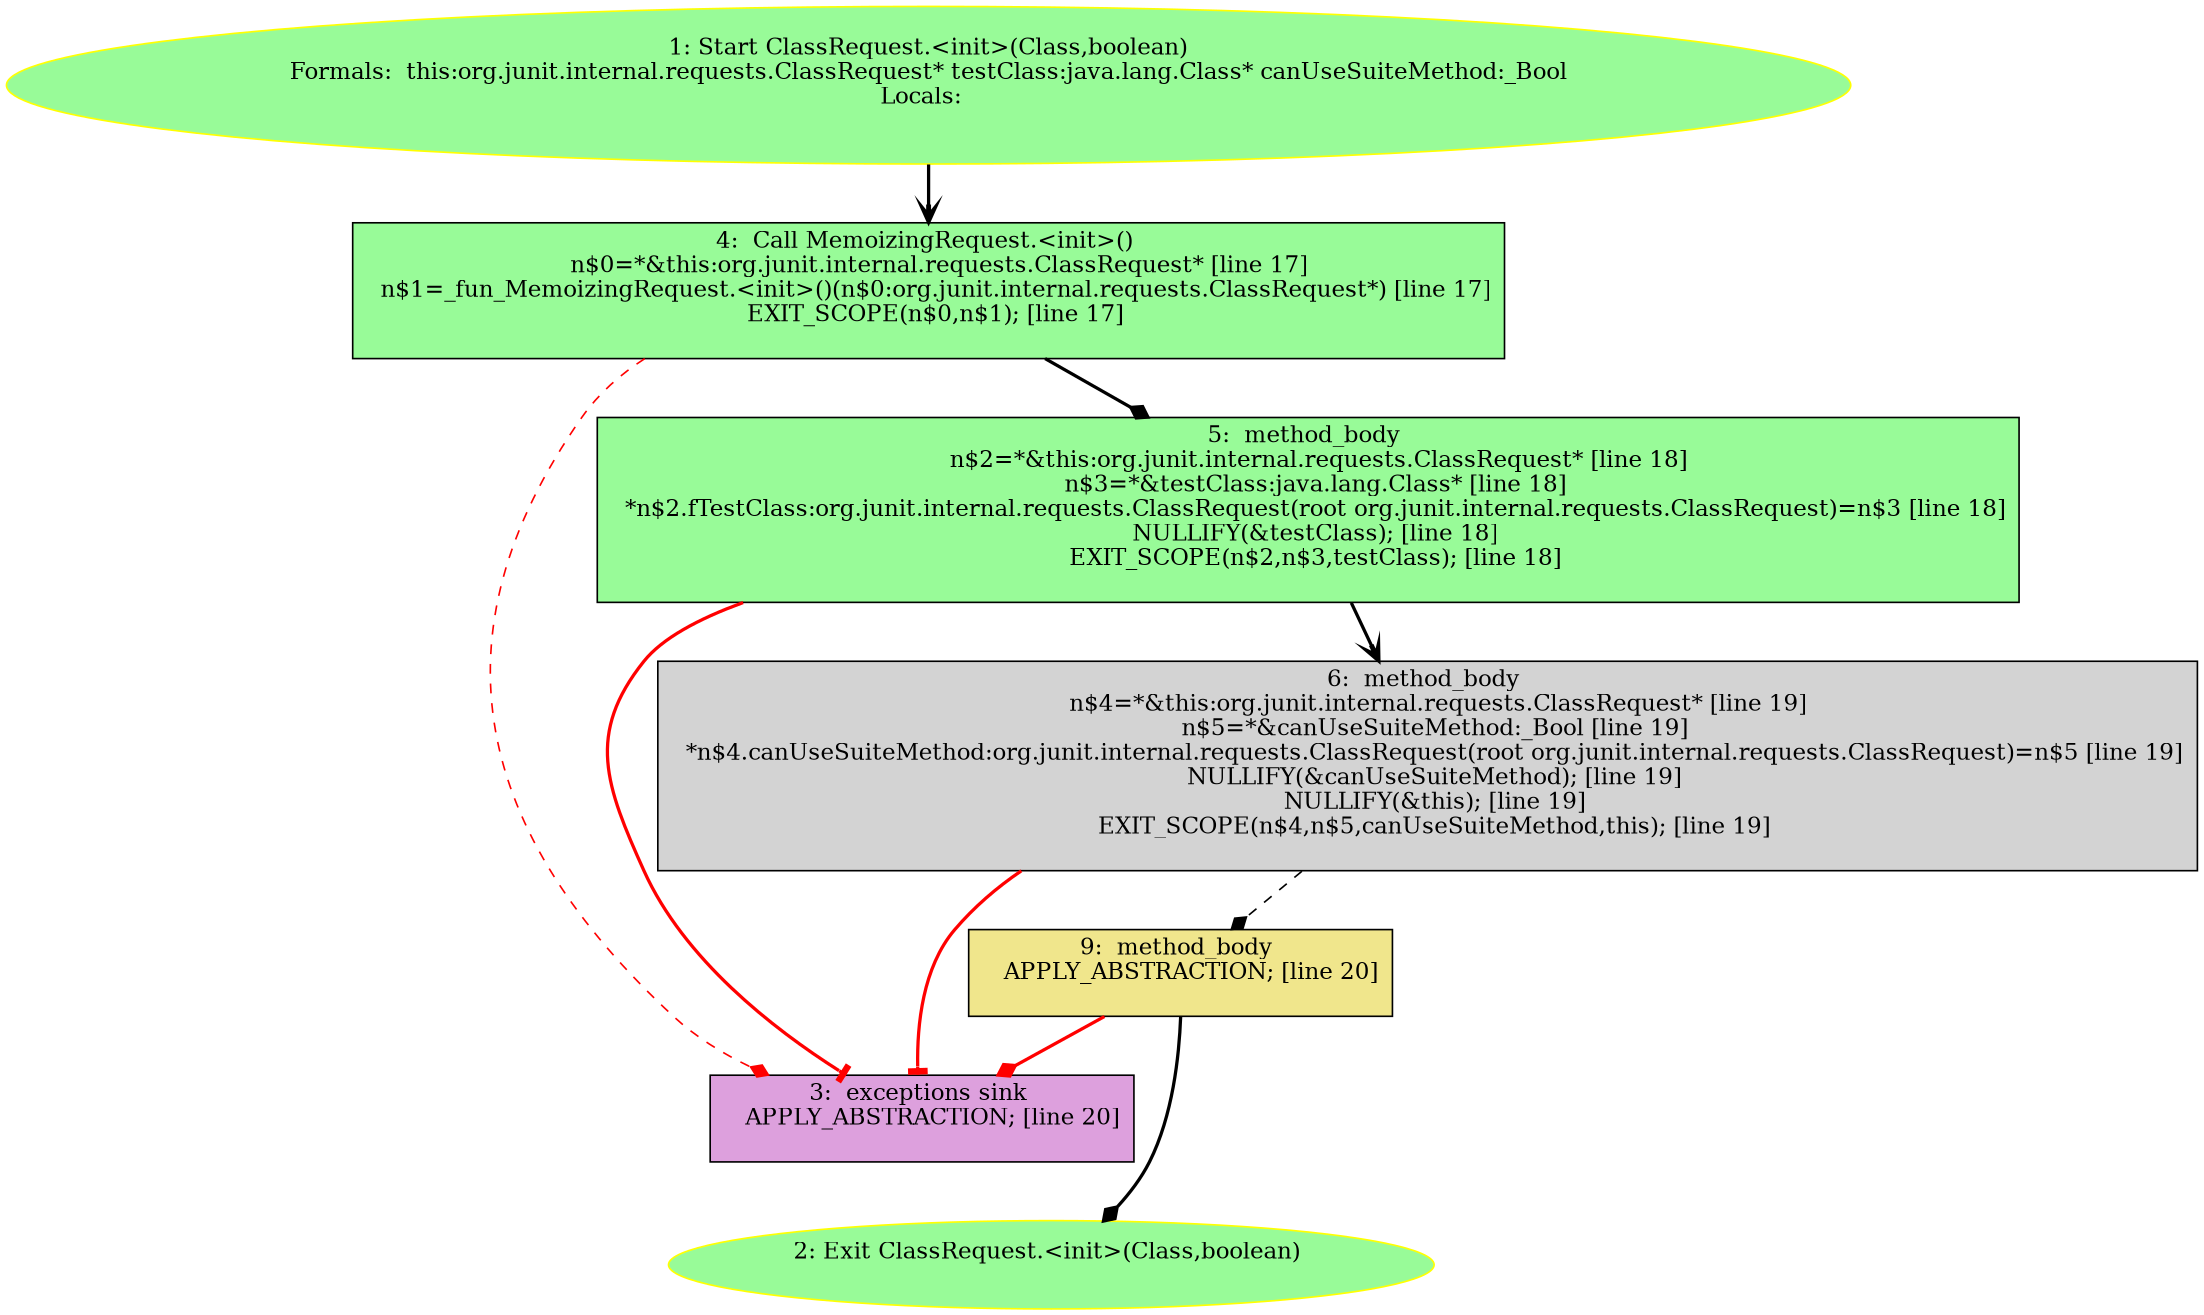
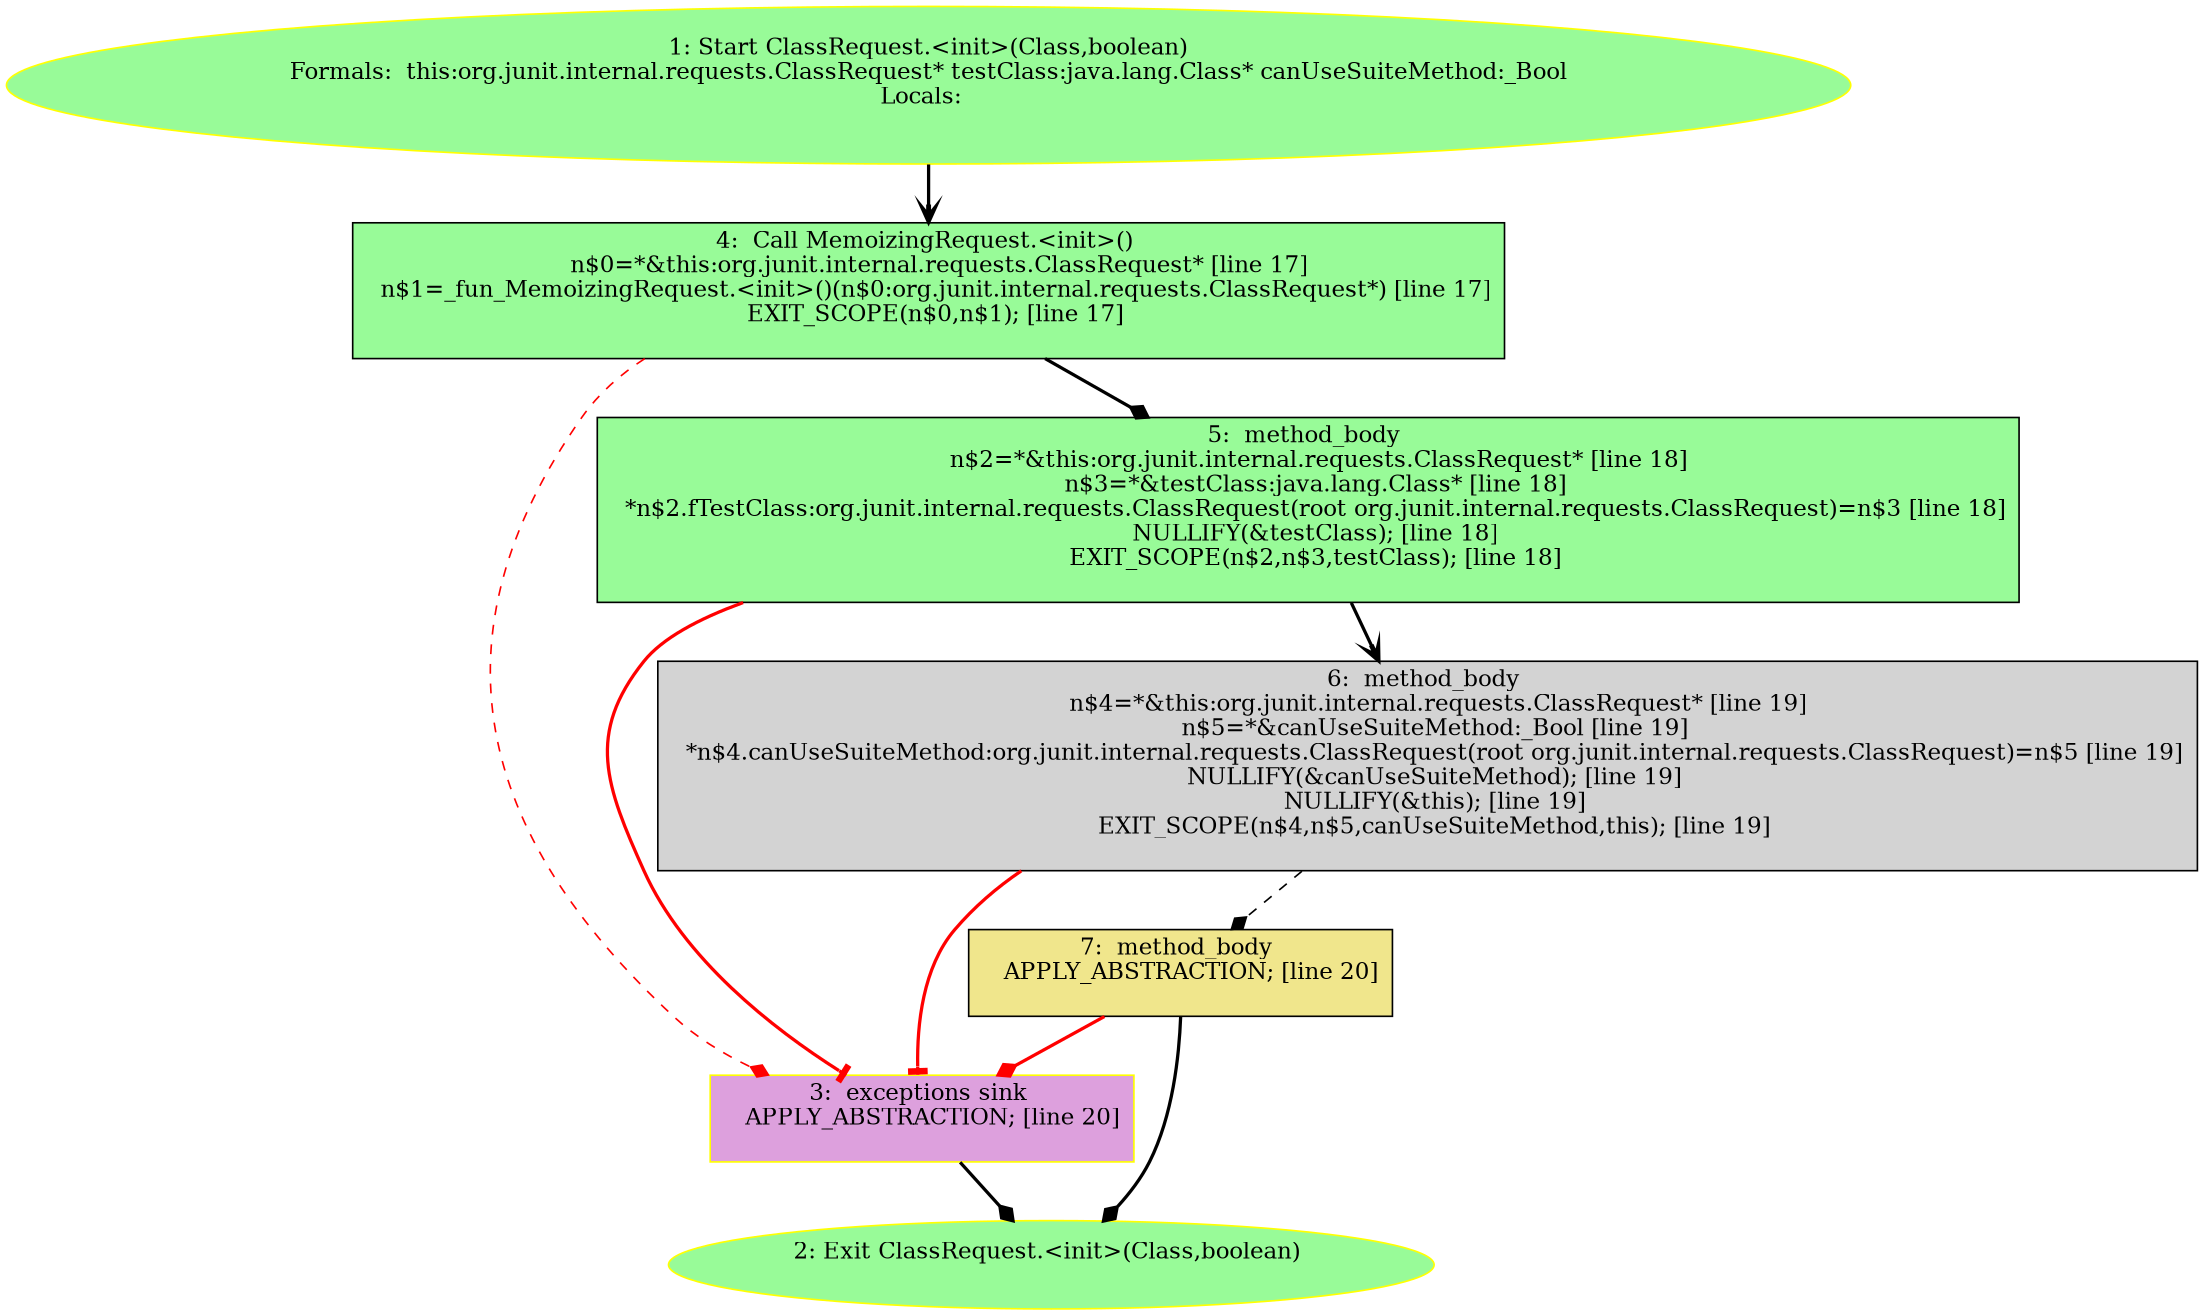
  digraph {
    node [fillcolor=palegreen style=filled shape=box]
    edge [arrowhead=diamond style=bold]
    n1 [color=yellow label="1: Start ClassRequest.<init>(Class,boolean)\nFormals:  this:org.junit.internal.requests.ClassRequest* testClass:java.lang.Class* canUseSuiteMethod:_Bool\nLocals:  \n  " shape=""]
    n2 [label="4:  Call MemoizingRequest.<init>() \n   n$0=*&this:org.junit.internal.requests.ClassRequest* [line 17]\n  n$1=_fun_MemoizingRequest.<init>()(n$0:org.junit.internal.requests.ClassRequest*) [line 17]\n  EXIT_SCOPE(n$0,n$1); [line 17]\n "]
-   n3 [fillcolor=plum label="3:  exceptions sink \n   APPLY_ABSTRACTION; [line 20]\n "]
+   n3 [fillcolor=plum label="3:  exceptions sink \n   APPLY_ABSTRACTION; [line 20]\n " color=yellow]
    n4 [label="5:  method_body \n   n$2=*&this:org.junit.internal.requests.ClassRequest* [line 18]\n  n$3=*&testClass:java.lang.Class* [line 18]\n  *n$2.fTestClass:org.junit.internal.requests.ClassRequest(root org.junit.internal.requests.ClassRequest)=n$3 [line 18]\n  NULLIFY(&testClass); [line 18]\n  EXIT_SCOPE(n$2,n$3,testClass); [line 18]\n "]
    n5 [color=yellow label="2: Exit ClassRequest.<init>(Class,boolean) \n  " shape=""]
    n6 [fillcolor=lightgrey label="6:  method_body \n   n$4=*&this:org.junit.internal.requests.ClassRequest* [line 19]\n  n$5=*&canUseSuiteMethod:_Bool [line 19]\n  *n$4.canUseSuiteMethod:org.junit.internal.requests.ClassRequest(root org.junit.internal.requests.ClassRequest)=n$5 [line 19]\n  NULLIFY(&canUseSuiteMethod); [line 19]\n  NULLIFY(&this); [line 19]\n  EXIT_SCOPE(n$4,n$5,canUseSuiteMethod,this); [line 19]\n "]
-   n7 [fillcolor=khaki label="9:  method_body \n   APPLY_ABSTRACTION; [line 20]\n "]
+   n7 [fillcolor=khaki label="7:  method_body \n   APPLY_ABSTRACTION; [line 20]\n "]
    n1 -> n2 [arrowhead=vee]
    n2 -> n3 [color=red style=dashed]
    n2 -> n4
+   n3 -> n5
    n4 -> n3 [arrowhead=tee color=red]
    n4 -> n6 [arrowhead=vee]
    n6 -> n3 [arrowhead=tee color=red]
    n6 -> n7 [style=dashed]
    n7 -> n3 [color=red]
    n7 -> n5
  }
